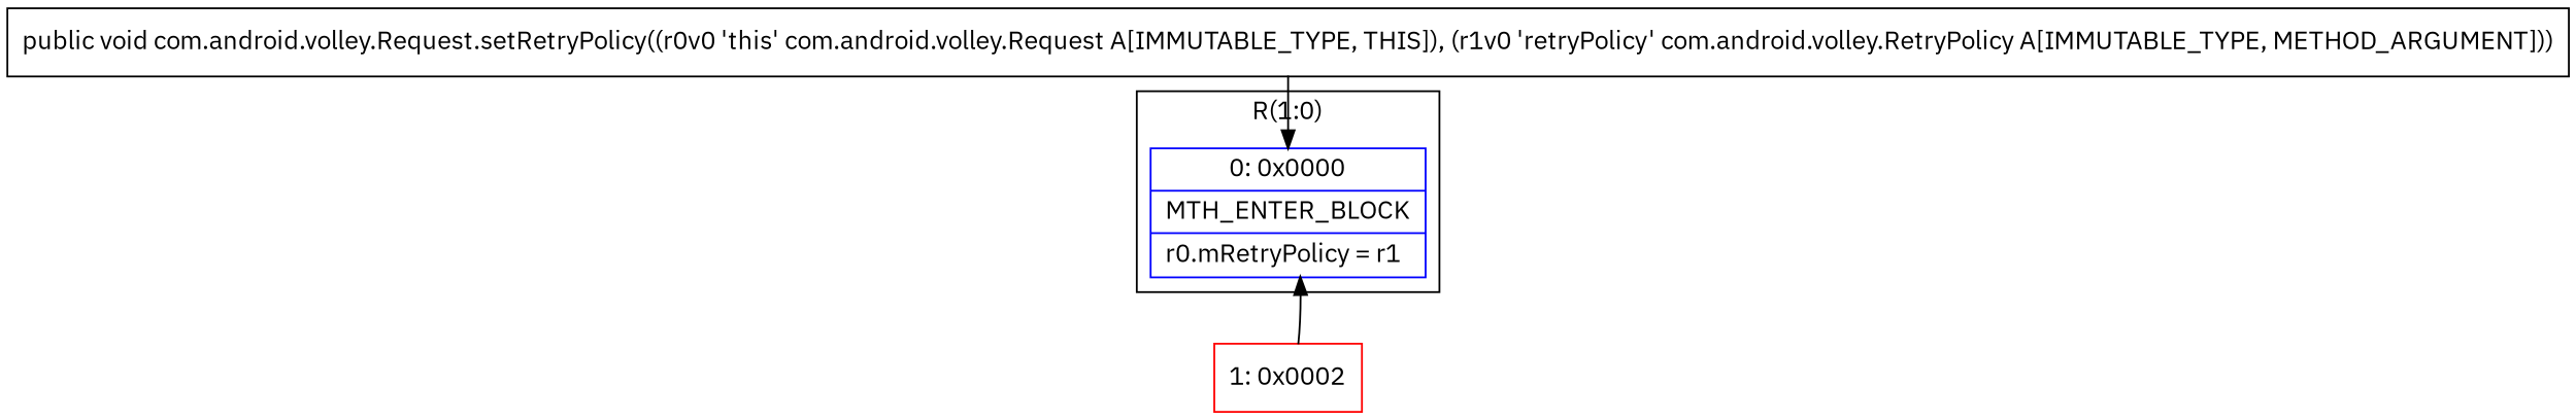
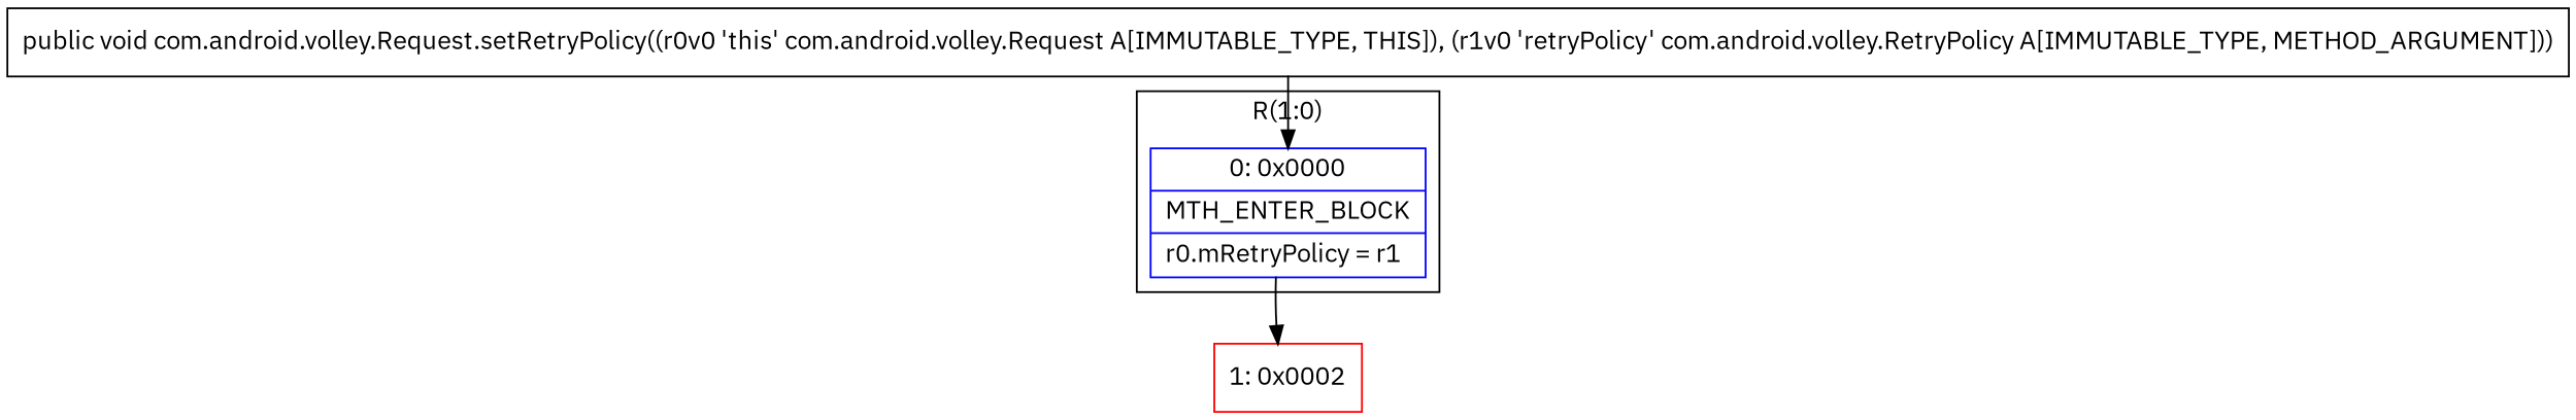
  digraph {
    fontname="IBM Plex Sans"
    node [shape=record fontname="IBM Plex Sans"]
    edge [fontname="IBM Plex Sans"]
    n1 [color=blue label="{0\:\ 0x0000|MTH_ENTER_BLOCK\l|r0.mRetryPolicy = r1\l}"]
    n2 [color=red label="{1\:\ 0x0002}"]
    n3 [label="{public void com.android.volley.Request.setRetryPolicy((r0v0 'this' com.android.volley.Request A[IMMUTABLE_TYPE, THIS]), (r1v0 'retryPolicy' com.android.volley.RetryPolicy A[IMMUTABLE_TYPE, METHOD_ARGUMENT])) }"]
    subgraph cluster_1 {
      label="R(1:0)"
      n1
    }
-   n2 -> n1
+   n1 -> n2
    n3 -> n1
  }
